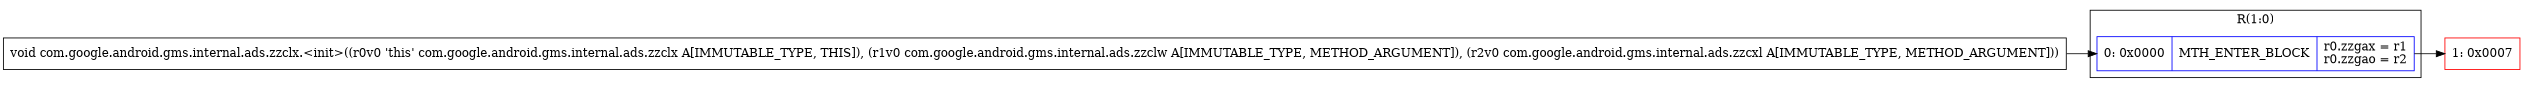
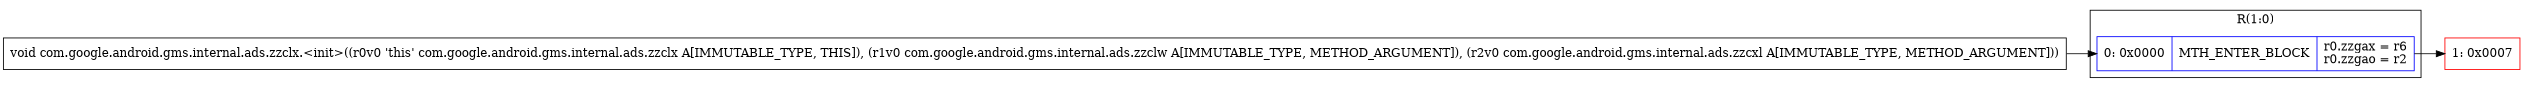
  digraph {
    rankdir=LR
    node [shape=record]
-   n1 [color=blue label="{0\:\ 0x0000|MTH_ENTER_BLOCK\l|r0.zzgax = r1\lr0.zzgao = r2\l}"]
+   n1 [color=blue label="{0\:\ 0x0000|MTH_ENTER_BLOCK\l|r0.zzgax = r6\lr0.zzgao = r2\l}"]
    n2 [color=red label="{1\:\ 0x0007}"]
    n3 [label="{void com.google.android.gms.internal.ads.zzclx.\<init\>((r0v0 'this' com.google.android.gms.internal.ads.zzclx A[IMMUTABLE_TYPE, THIS]), (r1v0 com.google.android.gms.internal.ads.zzclw A[IMMUTABLE_TYPE, METHOD_ARGUMENT]), (r2v0 com.google.android.gms.internal.ads.zzcxl A[IMMUTABLE_TYPE, METHOD_ARGUMENT])) }"]
    subgraph cluster_1 {
      label="R(1:0)"
      n1
    }
    n1 -> n2
    n3 -> n1
  }
